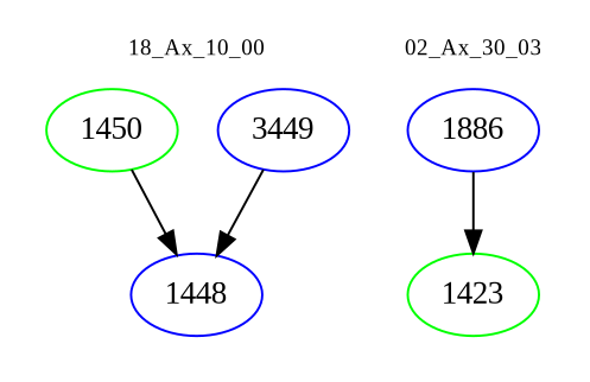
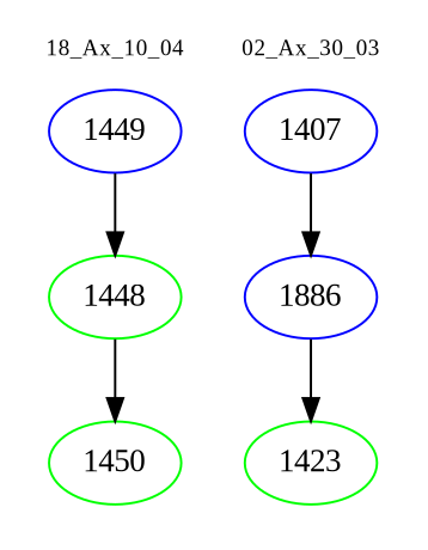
  digraph {
    fontname="Liberation Serif"
    node [color=blue fontname="Liberation Serif"]
    edge [color=black fontname="Liberation Serif"]
-   n1 [label=3449]
-   n2 [label=1448]
+   n1 [label=1449]
+   n2 [color=green label=1448]
    n3 [color=green label=1450]
+   n4 [label=1407]
    n5 [label=1886]
    n6 [color=green label=1423]
    subgraph cluster_1 {
      color=white
      fontsize=10
-     label="18_Ax_10_00"
+     label="18_Ax_10_04"
      n1
      n2
      n3
    }
    subgraph cluster_2 {
      color=white
      fontsize=10
      label="02_Ax_30_03"
+     n4
      n5
      n6
    }
    n1 -> n2
-   n3 -> n2
+   n2 -> n3
+   n4 -> n5
    n5 -> n6
  }
